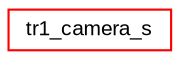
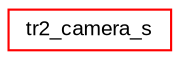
  digraph {
    rankdir=LR
    fontname="Liberation Sans"
-   n1 [color=red fillcolor=white fontname="Liberation Sans" fontsize=10 height=0.2 label=tr1_camera_s shape=record style=filled width=0.4]
+   n1 [color=red fillcolor=white fontname="Liberation Sans" fontsize=10 height=0.2 label=tr2_camera_s shape=record style=filled width=0.4]
  }
